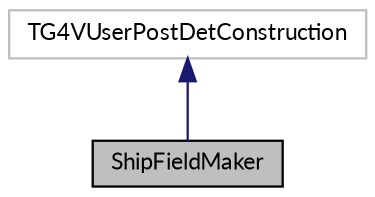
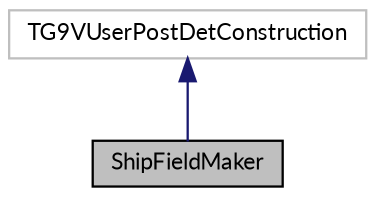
  digraph {
    fontname=Lato
    node [fontname=Lato fontsize=10 shape=record style=filled]
    n1 [color=black fillcolor=grey75 fontcolor=black height=0.2 label=ShipFieldMaker width=0.4]
-   n2 [color=grey75 fillcolor=white height=0.2 label=TG4VUserPostDetConstruction width=0.4]
+   n2 [color=grey75 fillcolor=white height=0.2 label=TG9VUserPostDetConstruction width=0.4]
    n2 -> n1 [color=midnightblue dir=back fontname=Lato fontsize=10 labelfontname=Helvetica labelfontsize=10 style=solid]
  }
